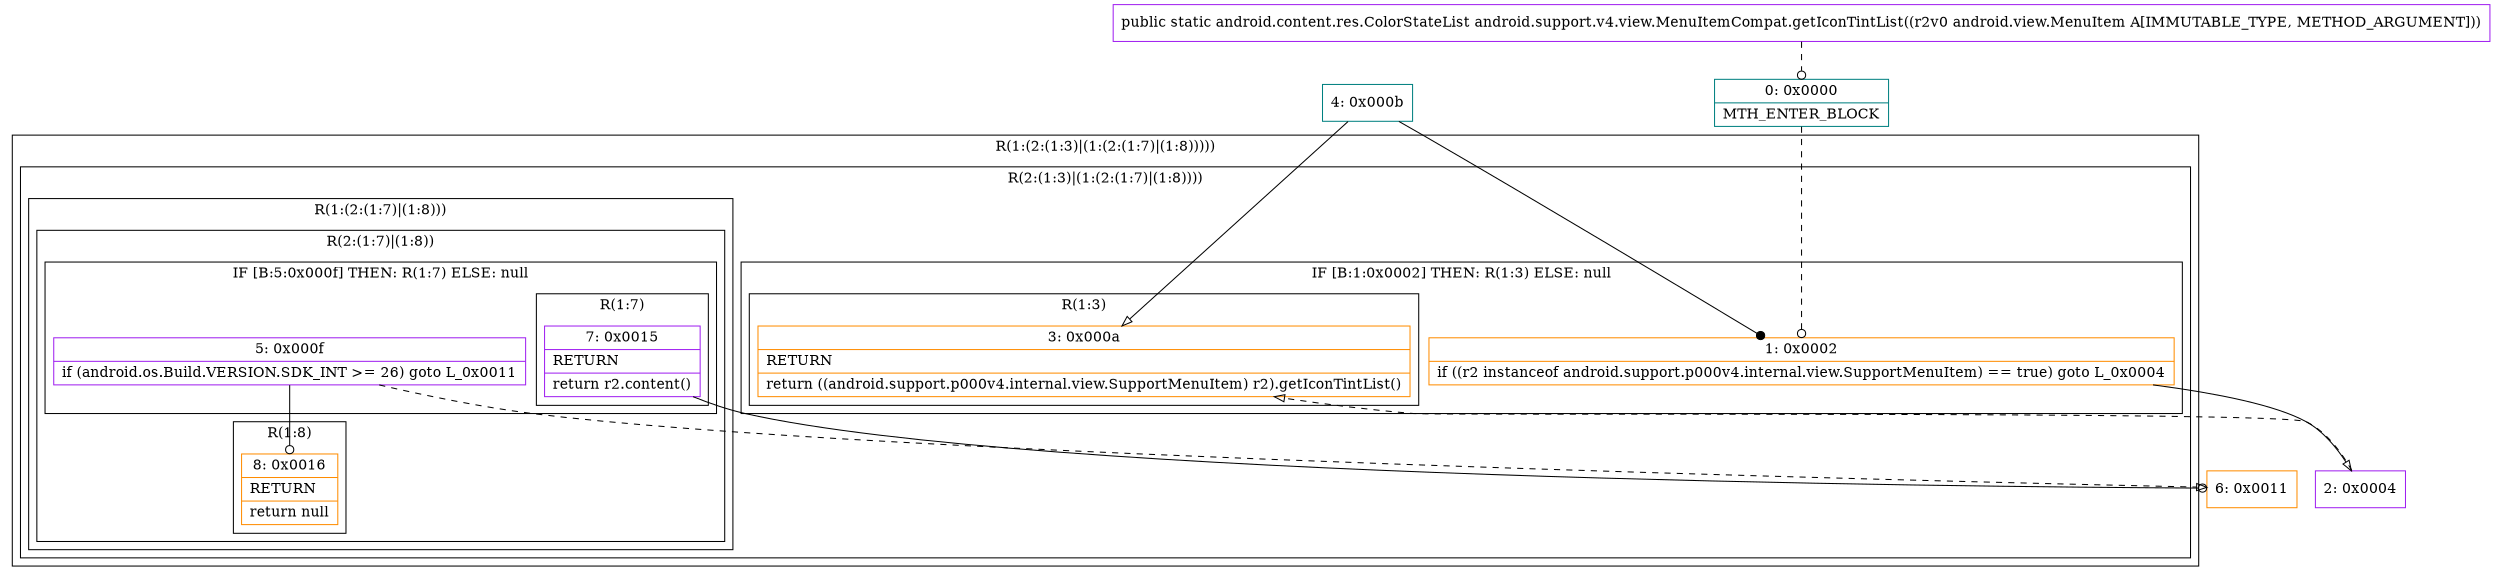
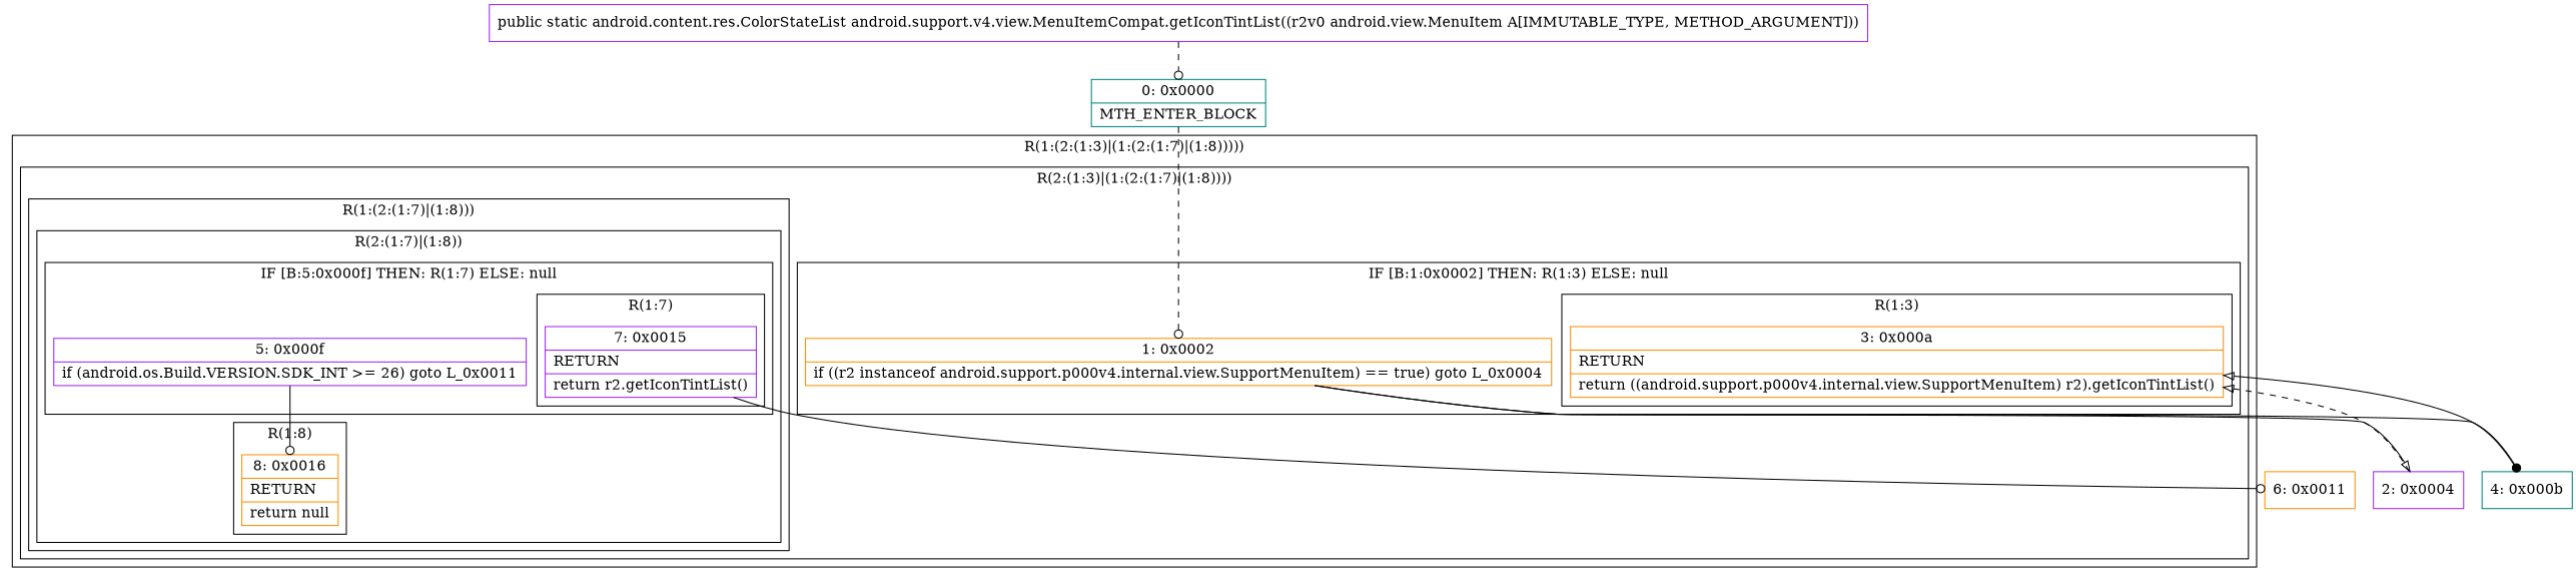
  digraph {
    node [color=darkorange shape=record]
    edge [arrowhead=onormal style=solid]
    n1 [label="{3\:\ 0x000a|RETURN\l|return ((android.support.p000v4.internal.view.SupportMenuItem) r2).getIconTintList()\l}"]
    n2 [label="{1\:\ 0x0002|if ((r2 instanceof android.support.p000v4.internal.view.SupportMenuItem) == true) goto L_0x0004\l}"]
-   n3 [color=purple label="{7\:\ 0x0015|RETURN\l|return r2.content()\l}"]
+   n3 [color=purple label="{7\:\ 0x0015|RETURN\l|return r2.getIconTintList()\l}"]
    n4 [color=purple label="{5\:\ 0x000f|if (android.os.Build.VERSION.SDK_INT \>= 26) goto L_0x0011\l}"]
    n5 [label="{8\:\ 0x0016|RETURN\l|return null\l}"]
    n6 [color=purple label="{2\:\ 0x0004}"]
    n7 [color=teal label="{4\:\ 0x000b}"]
    n8 [label="{6\:\ 0x0011}"]
    n9 [color=teal label="{0\:\ 0x0000|MTH_ENTER_BLOCK\l}"]
    n10 [color=purple label="{public static android.content.res.ColorStateList android.support.v4.view.MenuItemCompat.getIconTintList((r2v0 android.view.MenuItem A[IMMUTABLE_TYPE, METHOD_ARGUMENT])) }"]
    subgraph cluster_1 {
      label="R(1:(2:(1:3)|(1:(2:(1:7)|(1:8)))))"
      subgraph cluster_2 {
        label="R(2:(1:3)|(1:(2:(1:7)|(1:8))))"
        subgraph cluster_3 {
          label="IF [B:1:0x0002] THEN: R(1:3) ELSE: null"
          n2
          subgraph cluster_4 {
            label="R(1:3)"
            n1
          }
        }
        subgraph cluster_5 {
          label="R(1:(2:(1:7)|(1:8)))"
          subgraph cluster_6 {
            label="R(2:(1:7)|(1:8))"
            subgraph cluster_7 {
              label="IF [B:5:0x000f] THEN: R(1:7) ELSE: null"
              n4
              subgraph cluster_8 {
                label="R(1:7)"
                n3
              }
            }
            subgraph cluster_9 {
              label="R(1:8)"
              n5
            }
          }
        }
      }
    }
    n2 -> n6
-   n7 -> n2 [arrowhead=dot]
+   n2 -> n7 [arrowhead=dot]
    n3 -> n8 [arrowhead=odot]
    n4 -> n5 [arrowhead=odot]
-   n4 -> n8 [style=dashed]
    n6 -> n1 [style=dashed]
    n7 -> n1
    n9 -> n2 [arrowhead=odot style=dashed]
    n10 -> n9 [arrowhead=odot style=dashed]
  }
